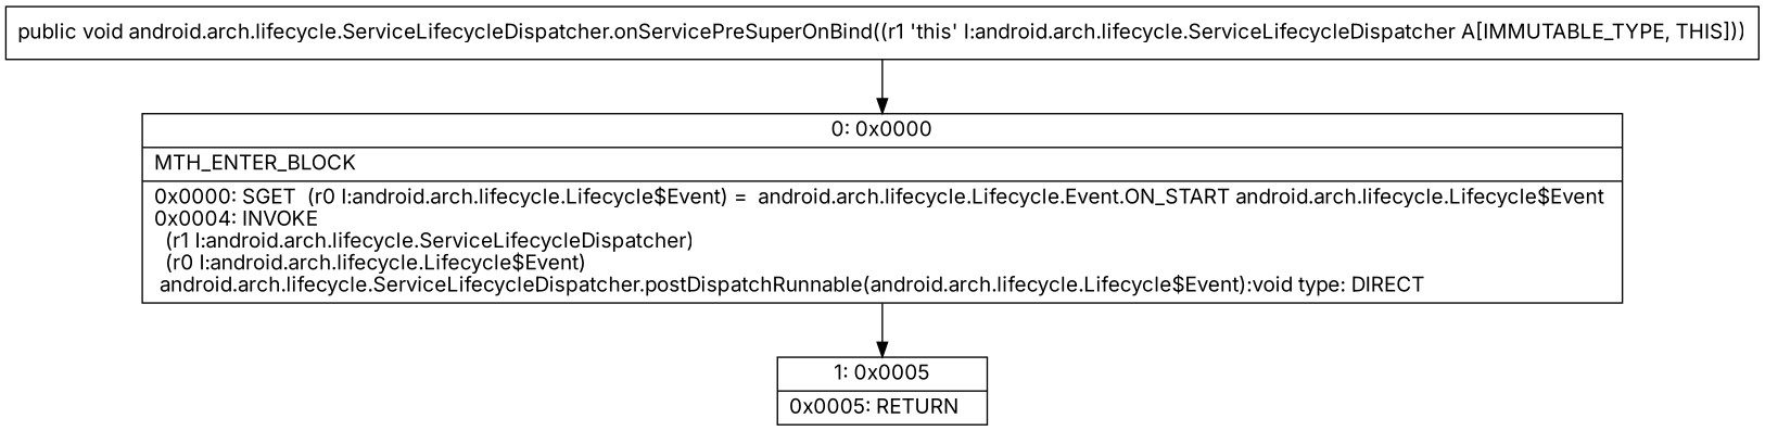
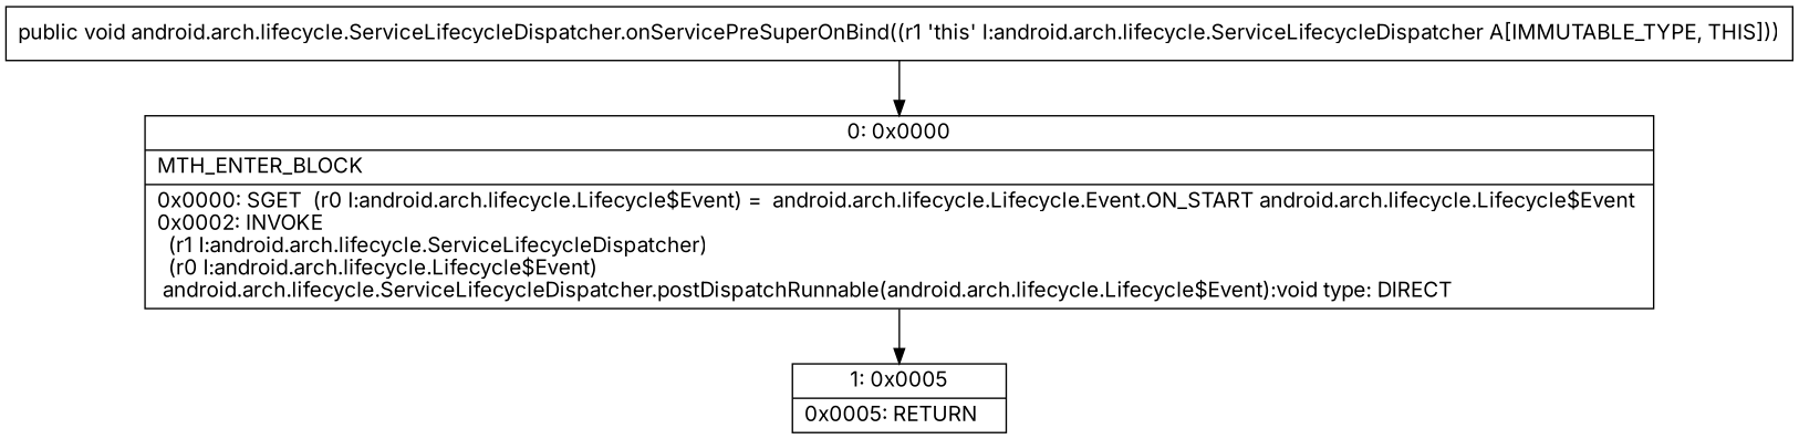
  digraph {
    fontname=Inter
    node [shape=record fontname=Inter]
    edge [fontname=Inter]
-   n1 [label="{0\:\ 0x0000|MTH_ENTER_BLOCK\l|0x0000: SGET  (r0 I:android.arch.lifecycle.Lifecycle$Event) =  android.arch.lifecycle.Lifecycle.Event.ON_START android.arch.lifecycle.Lifecycle$Event \l0x0004: INVOKE  \l  (r1 I:android.arch.lifecycle.ServiceLifecycleDispatcher)\l  (r0 I:android.arch.lifecycle.Lifecycle$Event)\l android.arch.lifecycle.ServiceLifecycleDispatcher.postDispatchRunnable(android.arch.lifecycle.Lifecycle$Event):void type: DIRECT \l}"]
+   n1 [label="{0\:\ 0x0000|MTH_ENTER_BLOCK\l|0x0000: SGET  (r0 I:android.arch.lifecycle.Lifecycle$Event) =  android.arch.lifecycle.Lifecycle.Event.ON_START android.arch.lifecycle.Lifecycle$Event \l0x0002: INVOKE  \l  (r1 I:android.arch.lifecycle.ServiceLifecycleDispatcher)\l  (r0 I:android.arch.lifecycle.Lifecycle$Event)\l android.arch.lifecycle.ServiceLifecycleDispatcher.postDispatchRunnable(android.arch.lifecycle.Lifecycle$Event):void type: DIRECT \l}"]
    n2 [label="{1\:\ 0x0005|0x0005: RETURN   \l}"]
    n3 [label="{public void android.arch.lifecycle.ServiceLifecycleDispatcher.onServicePreSuperOnBind((r1 'this' I:android.arch.lifecycle.ServiceLifecycleDispatcher A[IMMUTABLE_TYPE, THIS])) }"]
    n1 -> n2
    n3 -> n1
  }
